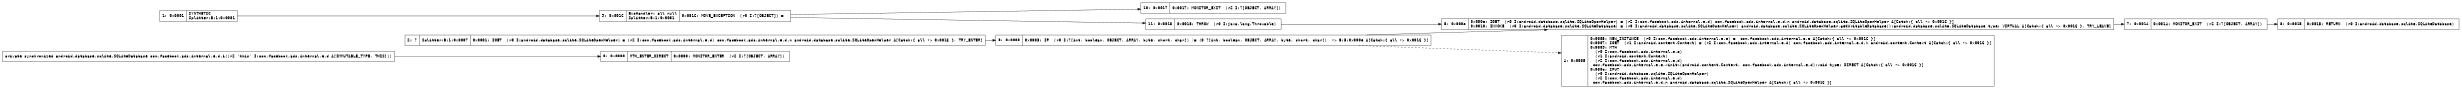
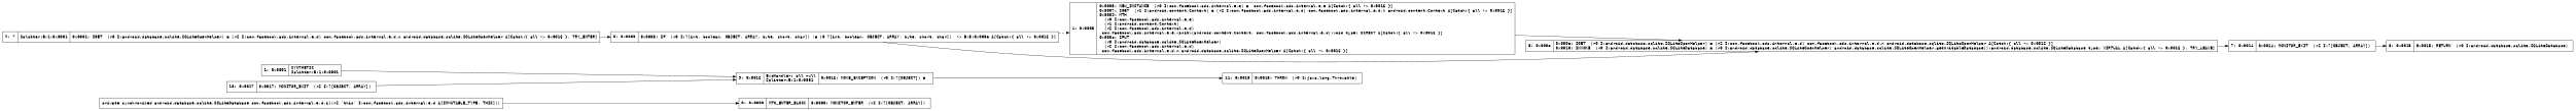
  digraph {
    fontname="DejaVu Sans Mono"
    rankdir=LR
    node [fontname="DejaVu Sans Mono" shape=record]
    edge [fontname="DejaVu Sans Mono"]
-   n1 [label="{0\:\ 0x0000|MTH_ENTER_DIRECT\l|0x0000: MONITOR_ENTER  (r2 I:?[OBJECT, ARRAY]) \l}"]
+   n1 [label="{0\:\ 0x0000|MTH_ENTER_BLOCK\l|0x0000: MONITOR_ENTER  (r2 I:?[OBJECT, ARRAY]) \l}"]
    n2 [label="{1\:\ 0x0001|SYNTHETIC\lSplitter:B:1:0x0001\l}"]
    n3 [label="{9\:\ 0x0016|ExcHandler: all null\lSplitter:B:1:0x0081\l|0x0016: MOVE_EXCEPTION  (r0 I:?[OBJECT]) =  \l}"]
-   n4 [label="{2\:\ ?|Splitter:B:1:0x0007\l|0x0001: IGET  (r0 I:android.database.sqlite.SQLiteOpenHelper) = (r2 I:com.facebook.ads.internal.e.d) com.facebook.ads.internal.e.d.n android.database.sqlite.SQLiteOpenHelper A[Catch:\{ all \-\> 0x0016 \}, TRY_ENTER]\l}"]
+   n4 [label="{2\:\ ?|Splitter:B:1:0x0001\l|0x0001: IGET  (r0 I:android.database.sqlite.SQLiteOpenHelper) = (r2 I:com.facebook.ads.internal.e.d) com.facebook.ads.internal.e.d.n android.database.sqlite.SQLiteOpenHelper A[Catch:\{ all \-\> 0x0016 \}, TRY_ENTER]\l}"]
    n5 [label="{3\:\ 0x0003|0x0003: IF  (r0 I:?[int, boolean, OBJECT, ARRAY, byte, short, char]) != (0 ?[int, boolean, OBJECT, ARRAY, byte, short, char])  \-\> B:5:0x000e A[Catch:\{ all \-\> 0x0016 \}]\l}"]
    n6 [label="{10\:\ 0x0017|0x0017: MONITOR_EXIT  (r2 I:?[OBJECT, ARRAY]) \l}"]
    n7 [label="{11\:\ 0x0018|0x0018: THROW  (r0 I:java.lang.Throwable) \l}"]
    n8 [label="{4\:\ 0x0005|0x0005: NEW_INSTANCE  (r0 I:com.facebook.ads.internal.e.e) =  com.facebook.ads.internal.e.e A[Catch:\{ all \-\> 0x0016 \}]\l0x0007: IGET  (r1 I:android.content.Context) = (r2 I:com.facebook.ads.internal.e.d) com.facebook.ads.internal.e.d.k android.content.Context A[Catch:\{ all \-\> 0x0016 \}]\l0x0009: MTH  \l  (r0 I:com.facebook.ads.internal.e.e)\l  (r1 I:android.content.Context)\l  (r2 I:com.facebook.ads.internal.e.d)\l com.facebook.ads.internal.e.e.\<init\>(android.content.Context, com.facebook.ads.internal.e.d):void type: DIRECT A[Catch:\{ all \-\> 0x0016 \}]\l0x000c: IPUT  \l  (r0 I:android.database.sqlite.SQLiteOpenHelper)\l  (r2 I:com.facebook.ads.internal.e.d)\l com.facebook.ads.internal.e.d.n android.database.sqlite.SQLiteOpenHelper A[Catch:\{ all \-\> 0x0016 \}]\l}"]
    n9 [label="{5\:\ 0x000e|0x000e: IGET  (r0 I:android.database.sqlite.SQLiteOpenHelper) = (r2 I:com.facebook.ads.internal.e.d) com.facebook.ads.internal.e.d.n android.database.sqlite.SQLiteOpenHelper A[Catch:\{ all \-\> 0x0016 \}]\l0x0010: INVOKE  (r0 I:android.database.sqlite.SQLiteDatabase) = (r0 I:android.database.sqlite.SQLiteOpenHelper) android.database.sqlite.SQLiteOpenHelper.getWritableDatabase():android.database.sqlite.SQLiteDatabase type: VIRTUAL A[Catch:\{ all \-\> 0x0016 \}, TRY_LEAVE]\l}"]
    n10 [label="{7\:\ 0x0014|0x0014: MONITOR_EXIT  (r2 I:?[OBJECT, ARRAY]) \l}"]
    n11 [label="{8\:\ 0x0015|0x0015: RETURN  (r0 I:android.database.sqlite.SQLiteDatabase) \l}"]
    n12 [label="{private synchronized android.database.sqlite.SQLiteDatabase com.facebook.ads.internal.e.d.i((r2 'this' I:com.facebook.ads.internal.e.d A[IMMUTABLE_TYPE, THIS])) }"]
    n2 -> n3
-   n3 -> n6
+   n6 -> n3
    n3 -> n7
    n4 -> n5
    n5 -> n8 [style=dashed]
    n5 -> n9
-   n7 -> n9
+   n8 -> n9
    n9 -> n10
    n10 -> n11
    n12 -> n1
  }
